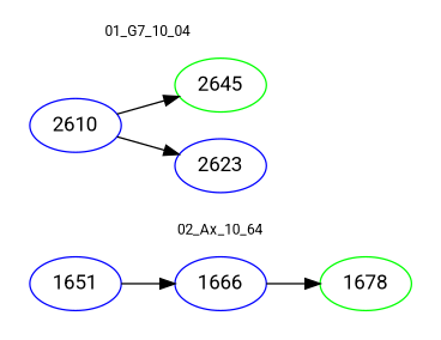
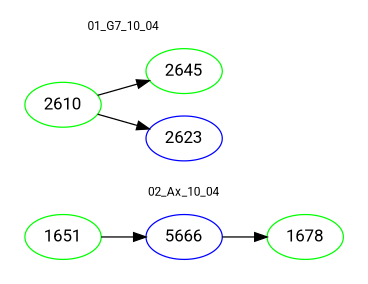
  digraph {
    fontname=Roboto
    rankdir=LR
    node [color=green fontname=Roboto]
    edge [color=black fontname=Roboto]
-   n1 [color=blue label=1651]
-   n2 [color=blue label=1666]
+   n1 [label=1651]
+   n2 [color=blue label=5666]
    n3 [label=1678]
-   n4 [color=blue label=2610]
+   n4 [label=2610]
    n5 [color=blue label=2623]
    n6 [label=2645]
    subgraph cluster_1 {
      color=white
      fontsize=10
-     label="02_Ax_10_64"
+     label="02_Ax_10_04"
      n1
      n2
      n3
    }
    subgraph cluster_2 {
      color=white
      fontsize=10
      label="01_G7_10_04"
      n4
      n5
      n6
    }
    n1 -> n2
    n2 -> n3
    n4 -> n5
    n4 -> n6
  }
